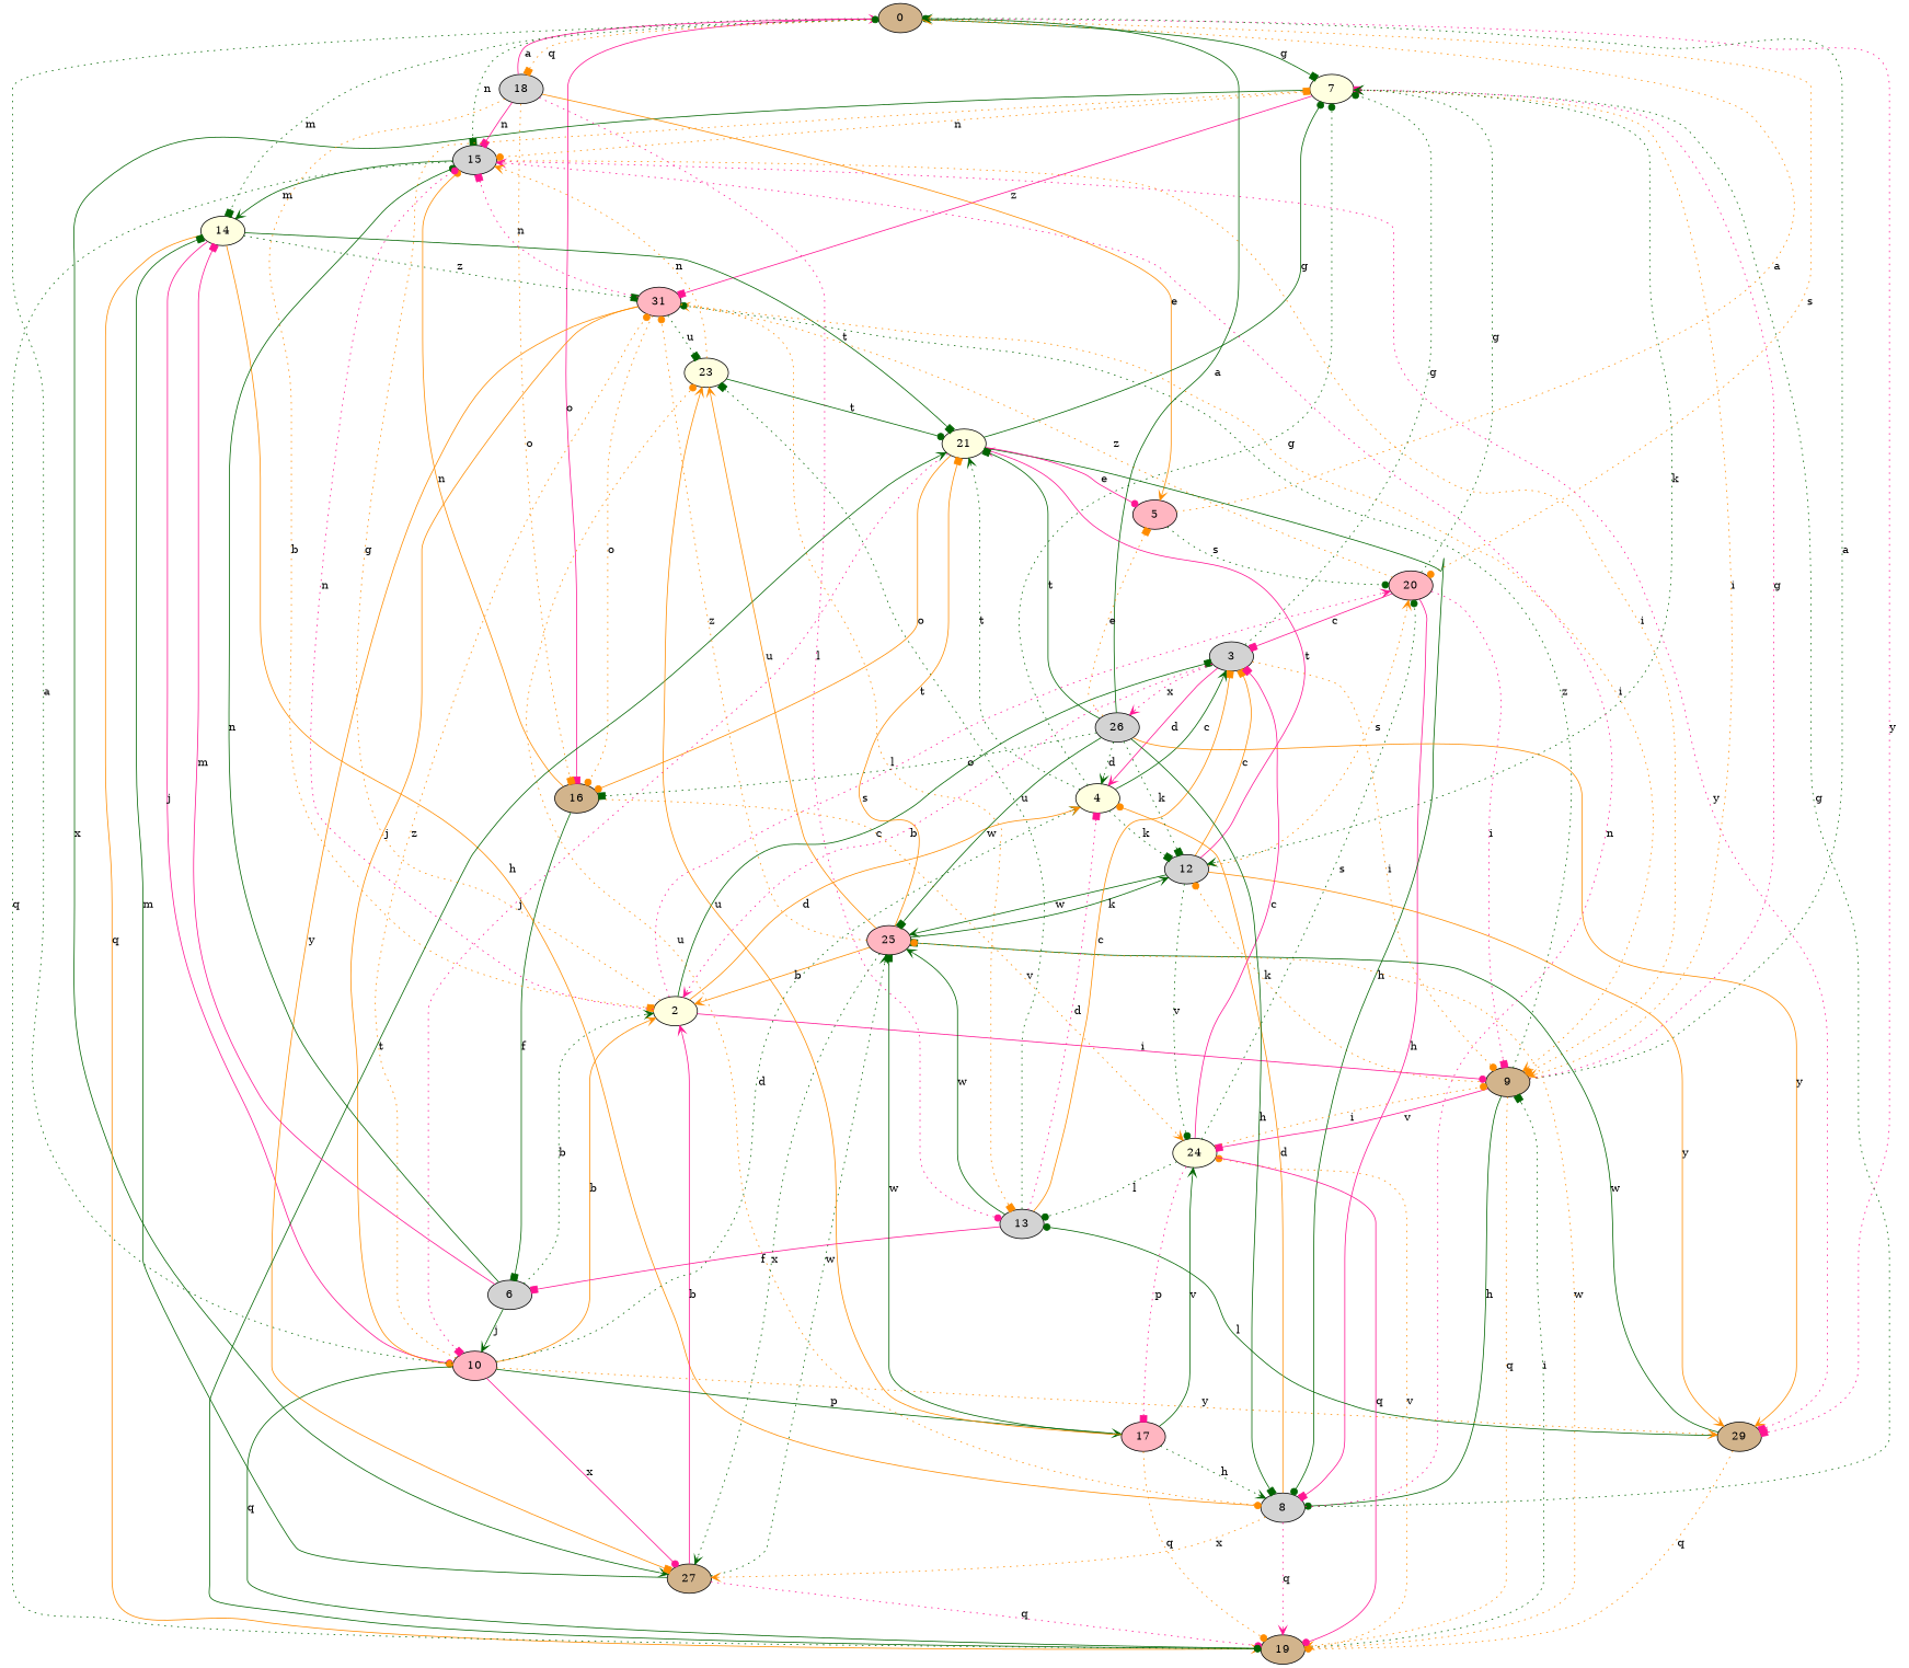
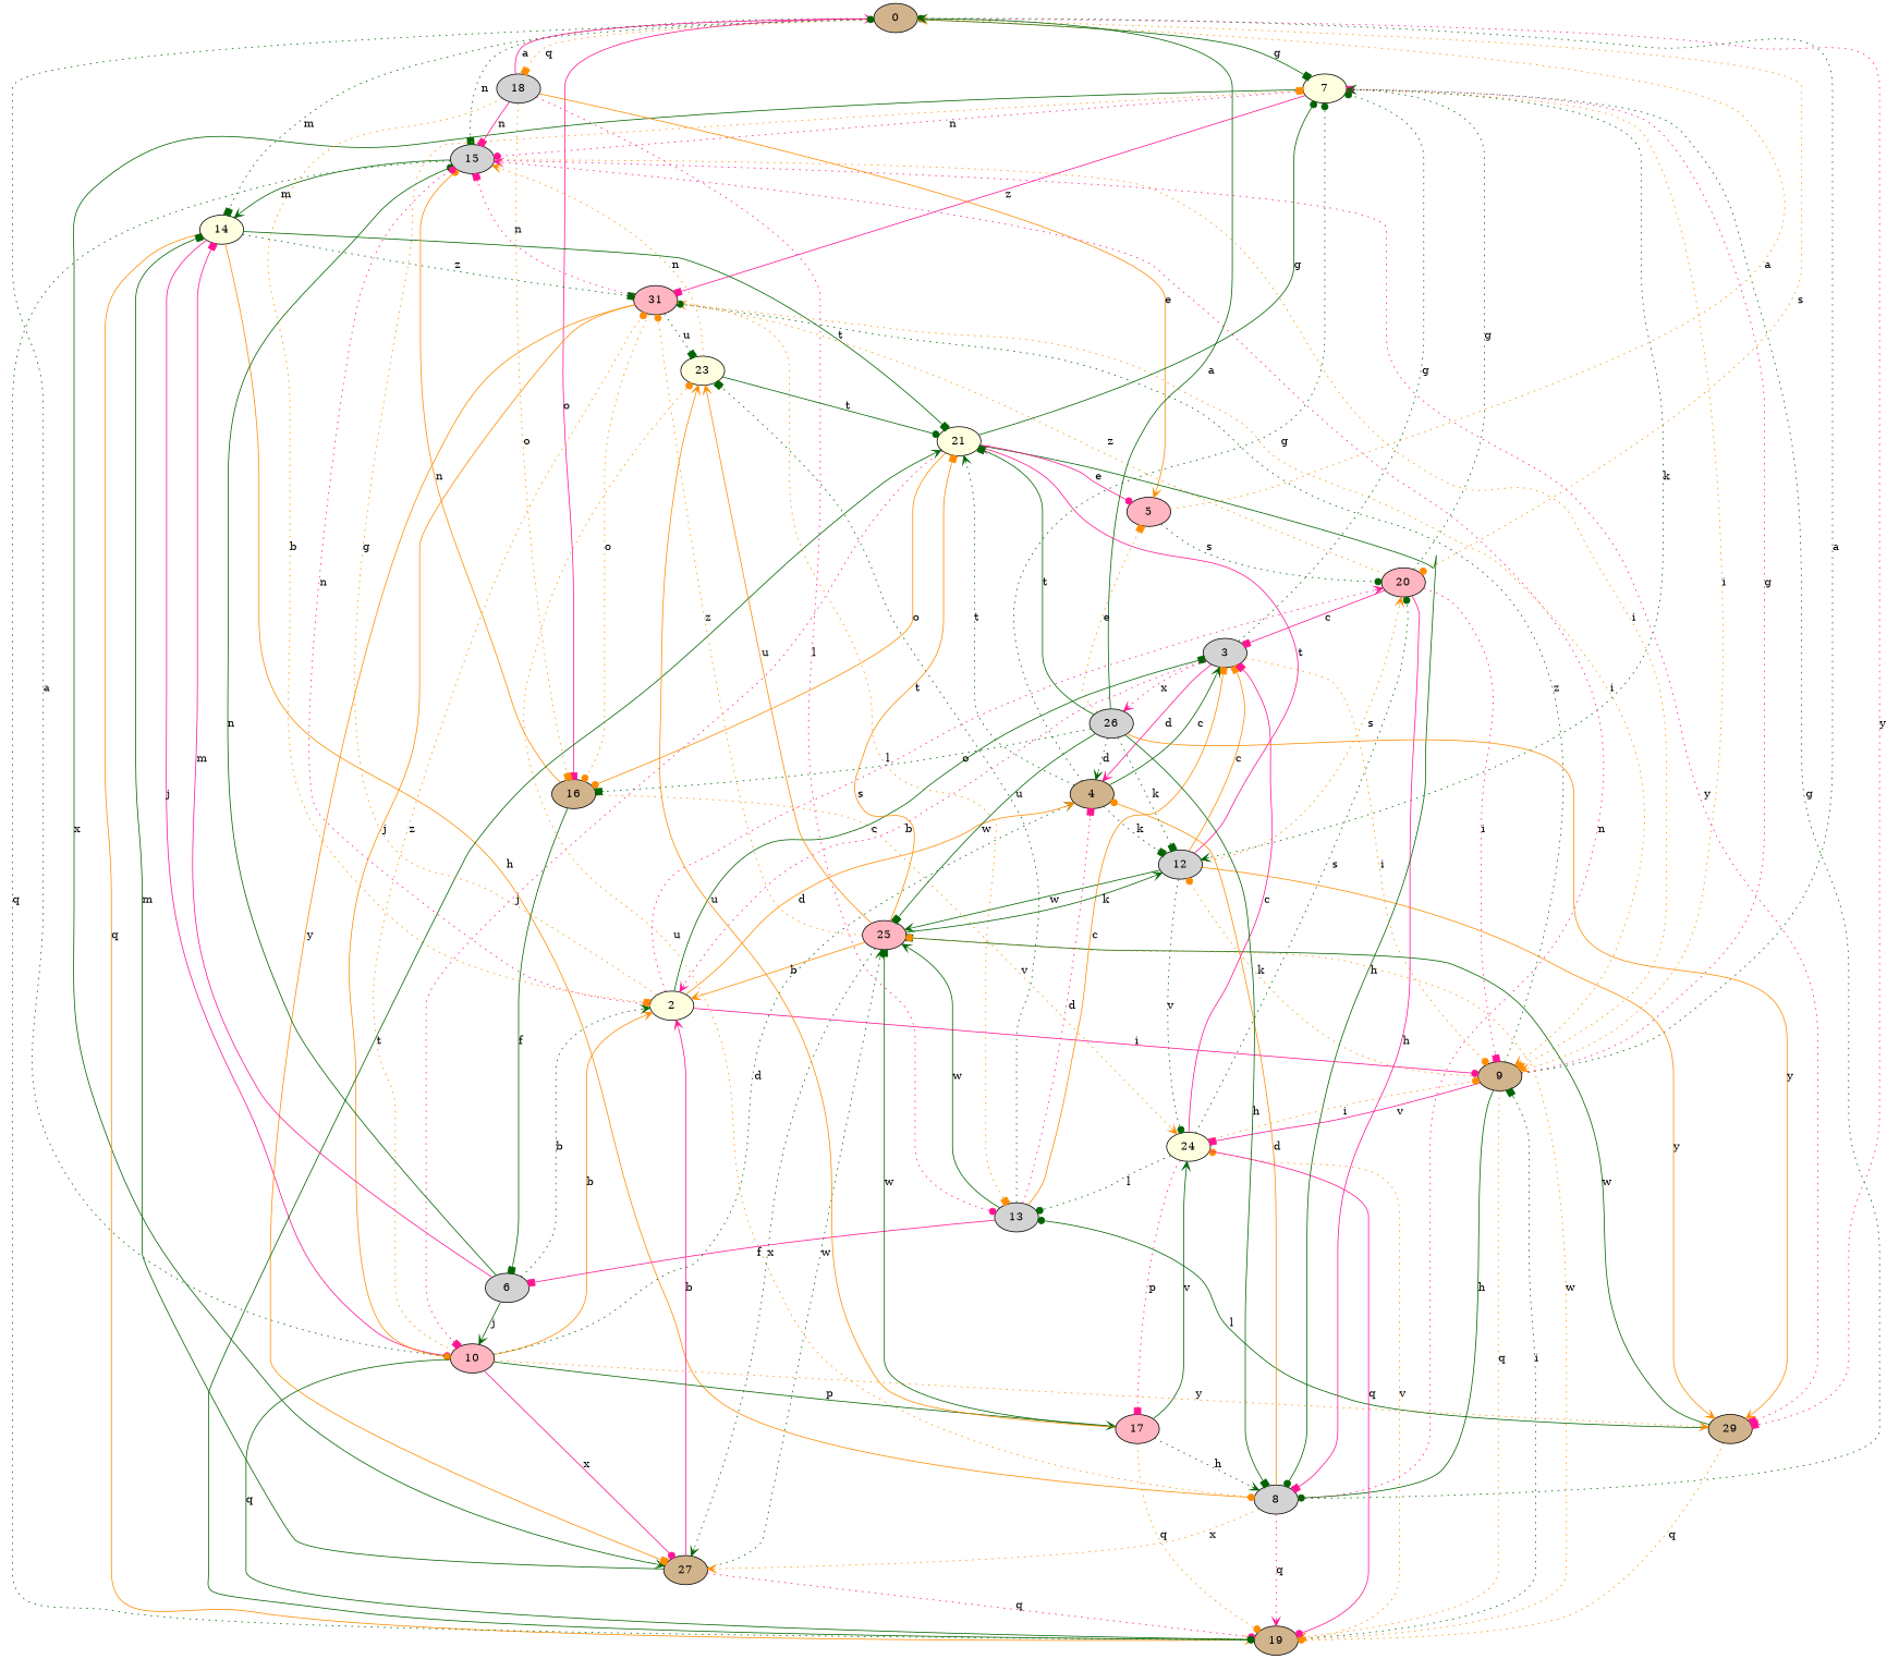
  strict digraph {
    node [fillcolor=lightgrey style=filled]
    edge [arrowhead=vee color=darkgreen style=dotted]
    0 [fillcolor=tan]
    7 [fillcolor=lightyellow]
    14 [fillcolor=lightyellow]
    15
    16 [fillcolor=tan]
    18
    20 [fillcolor=lightpink]
    29 [fillcolor=tan]
    9 [fillcolor=tan]
    12
    27 [fillcolor=tan]
    31 [fillcolor=lightpink]
    21 [fillcolor=lightyellow]
    10 [fillcolor=lightpink]
    8
    19 [fillcolor=tan]
    6
    24 [fillcolor=lightyellow]
    2 [fillcolor=lightyellow]
    5 [fillcolor=lightpink]
    13
    3
    25 [fillcolor=lightpink]
-   4 [fillcolor=lightyellow]
+   4 [fillcolor=tan]
    26
    17 [fillcolor=lightpink]
    23 [fillcolor=lightyellow]
    0 -> 7 [arrowhead=box label=g style=solid]
    0 -> 14 [arrowhead=box label=m]
    0 -> 15 [arrowhead=box label=n]
    0 -> 16 [arrowhead=box color=deeppink label=o style=solid]
    0 -> 18 [arrowhead=box color=darkorange label=q]
    0 -> 20 [arrowhead=dot color=darkorange label=s]
    0 -> 29 [arrowhead=box color=deeppink label=y]
-   7 -> 15 [arrowhead=dot color=darkorange label=n]
+   7 -> 15 [arrowhead=dot color=deeppink label=n]
    7 -> 9 [color=darkorange label=i]
    7 -> 12 [label=k]
    7 -> 27 [label=x style=solid]
    7 -> 31 [arrowhead=box color=deeppink label=z style=solid]
    14 -> 31 [arrowhead=box label=z]
    14 -> 21 [arrowhead=box label=t style=solid]
    14 -> 10 [arrowhead=dot color=deeppink label=j style=solid]
    14 -> 8 [arrowhead=dot color=darkorange label=h style=solid]
    14 -> 19 [color=darkorange label=q style=solid]
    15 -> 14 [label=m style=solid]
    15 -> 29 [arrowhead=box color=deeppink label=y]
    15 -> 9 [arrowhead=dot color=darkorange label=i]
    15 -> 19 [arrowhead=dot label=q]
    16 -> 15 [arrowhead=dot color=darkorange label=n style=solid]
    16 -> 6 [arrowhead=box label=f style=solid]
    16 -> 24 [color=darkorange label=v]
    18 -> 0 [color=deeppink label=a style=solid]
    18 -> 15 [arrowhead=box color=deeppink label=n style=solid]
    18 -> 16 [arrowhead=box color=darkorange label=o]
    18 -> 2 [arrowhead=box color=darkorange label=b]
    18 -> 5 [color=darkorange label=e style=solid]
    18 -> 13 [arrowhead=dot color=deeppink label=l]
    20 -> 7 [label=g]
    20 -> 9 [arrowhead=box color=deeppink label=i]
    20 -> 31 [color=darkorange label=z]
    20 -> 8 [arrowhead=box color=deeppink label=h style=solid]
    20 -> 3 [arrowhead=box color=deeppink label=c style=solid]
    29 -> 19 [arrowhead=dot color=darkorange label=q]
    29 -> 13 [arrowhead=dot label=l style=solid]
    29 -> 25 [arrowhead=box label=w style=solid]
    9 -> 0 [arrowhead=dot label=a]
    9 -> 7 [arrowhead=box color=deeppink label=g]
    9 -> 12 [arrowhead=dot color=darkorange label=k]
    9 -> 31 [arrowhead=dot label=z]
    9 -> 8 [arrowhead=dot label=h style=solid]
    9 -> 19 [color=darkorange label=q]
    9 -> 24 [arrowhead=box color=deeppink label=v style=solid]
    12 -> 20 [color=darkorange label=s]
    12 -> 29 [color=darkorange label=y style=solid]
    12 -> 21 [color=deeppink label=t style=solid]
    12 -> 24 [arrowhead=dot label=v]
    12 -> 3 [arrowhead=box color=darkorange label=c style=solid]
    12 -> 25 [label=w style=solid]
    27 -> 14 [arrowhead=box label=m style=solid]
    27 -> 19 [arrowhead=dot color=deeppink label=q]
    27 -> 2 [color=deeppink label=b style=solid]
    27 -> 25 [label=w]
    31 -> 15 [arrowhead=box color=deeppink label=n]
    31 -> 16 [arrowhead=dot color=darkorange label=o]
    31 -> 9 [color=darkorange label=i]
    31 -> 27 [arrowhead=box color=darkorange label=y style=solid]
    31 -> 10 [arrowhead=dot color=darkorange label=j style=solid]
    31 -> 13 [arrowhead=box color=darkorange label=l]
    31 -> 23 [arrowhead=box label=u]
    21 -> 7 [arrowhead=dot label=g style=solid]
    21 -> 16 [arrowhead=dot color=darkorange label=o style=solid]
    21 -> 10 [arrowhead=box color=deeppink label=j]
    21 -> 8 [arrowhead=dot label=h style=solid]
    21 -> 5 [arrowhead=dot color=deeppink label=e style=solid]
    10 -> 0 [arrowhead=dot label=a]
    10 -> 29 [color=darkorange label=y]
    10 -> 27 [arrowhead=dot color=deeppink label=x style=solid]
    10 -> 31 [arrowhead=dot color=darkorange label=z]
    10 -> 19 [arrowhead=dot label=q style=solid]
    10 -> 2 [color=darkorange label=b style=solid]
    10 -> 4 [label=d]
    10 -> 17 [label=p style=solid]
    8 -> 7 [label=g]
    8 -> 15 [color=deeppink label=n]
    8 -> 27 [color=darkorange label=x]
    8 -> 19 [color=deeppink label=q]
    8 -> 4 [arrowhead=dot color=darkorange label=d style=solid]
    8 -> 23 [arrowhead=dot color=darkorange label=u]
    19 -> 9 [arrowhead=box label=i]
    19 -> 21 [label=t style=solid]
    19 -> 24 [arrowhead=dot color=darkorange label=v]
    19 -> 25 [arrowhead=dot color=darkorange label=w]
    6 -> 14 [arrowhead=box color=deeppink label=m style=solid]
    6 -> 15 [arrowhead=dot label=n style=solid]
    6 -> 10 [label=j style=solid]
    6 -> 2 [label=b]
    24 -> 20 [arrowhead=dot label=s]
    24 -> 9 [arrowhead=dot color=darkorange label=i]
    24 -> 19 [arrowhead=dot color=deeppink label=q style=solid]
    24 -> 13 [arrowhead=dot label=l]
    24 -> 3 [arrowhead=box color=deeppink label=c style=solid]
    24 -> 17 [arrowhead=box color=deeppink label=p]
    2 -> 7 [arrowhead=box color=darkorange label=g]
    2 -> 15 [arrowhead=dot color=deeppink label=n]
    2 -> 20 [color=deeppink label=s]
    2 -> 9 [arrowhead=dot color=deeppink label=i style=solid]
    2 -> 3 [arrowhead=box label=c style=solid]
    2 -> 4 [color=darkorange label=d style=solid]
    5 -> 0 [color=darkorange label=a]
    5 -> 20 [arrowhead=dot label=s]
    13 -> 6 [arrowhead=box color=deeppink label=f style=solid]
    13 -> 3 [arrowhead=box color=darkorange label=c style=solid]
    13 -> 25 [label=w style=solid]
    13 -> 4 [arrowhead=box color=deeppink label=d]
    13 -> 23 [arrowhead=box label=u]
    3 -> 7 [arrowhead=dot label=g]
    3 -> 9 [arrowhead=dot color=darkorange label=i]
    3 -> 2 [color=deeppink label=b]
    3 -> 4 [color=deeppink label=d style=solid]
    3 -> 26 [color=deeppink label=x]
    25 -> 12 [label=k style=solid]
    25 -> 27 [label=x]
    25 -> 31 [arrowhead=dot color=darkorange label=z]
    25 -> 21 [arrowhead=box color=darkorange label=t style=solid]
    25 -> 2 [color=darkorange label=b style=solid]
    25 -> 23 [color=darkorange label=u style=solid]
    4 -> 7 [arrowhead=dot label=g]
    4 -> 12 [arrowhead=box label=k]
    4 -> 21 [label=t]
    4 -> 3 [label=c style=solid]
    26 -> 0 [label=a style=solid]
    26 -> 16 [arrowhead=box label=o]
    26 -> 29 [color=darkorange label=y style=solid]
    26 -> 12 [arrowhead=box label=k]
    26 -> 21 [arrowhead=box label=t style=solid]
    26 -> 8 [arrowhead=box label=h style=solid]
    26 -> 5 [arrowhead=box color=darkorange label=e]
    26 -> 25 [arrowhead=box label=w style=solid]
    26 -> 4 [label=d]
    17 -> 8 [label=h]
    17 -> 19 [arrowhead=dot color=darkorange label=q]
    17 -> 24 [label=v style=solid]
    17 -> 25 [arrowhead=box label=w style=solid]
    17 -> 23 [color=darkorange label=u style=solid]
    23 -> 15 [color=darkorange label=n]
    23 -> 21 [arrowhead=dot label=t style=solid]
  }
